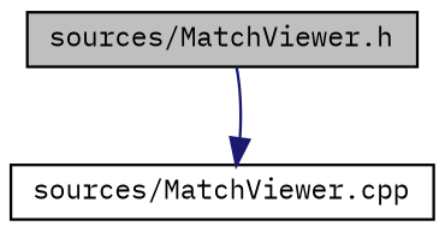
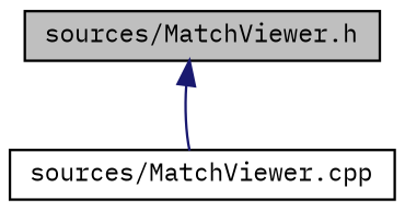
  digraph {
    fontname="IBM Plex Mono"
    node [color=black fontname="IBM Plex Mono" fontsize=10 shape=record style=filled]
    n1 [fillcolor=grey75 fontcolor=black height=0.2 label="sources/MatchViewer.h" width=0.4]
    n2 [fillcolor=white height=0.2 label="sources/MatchViewer.cpp" width=0.4]
-   n2 -> n1 [color=midnightblue dir=back fontname="IBM Plex Mono" fontsize=10 labelfontname=Helvetica labelfontsize=10 style=solid]
+   n1 -> n2 [color=midnightblue dir=back fontname="IBM Plex Mono" fontsize=10 labelfontname=Helvetica labelfontsize=10 style=solid]
  }
